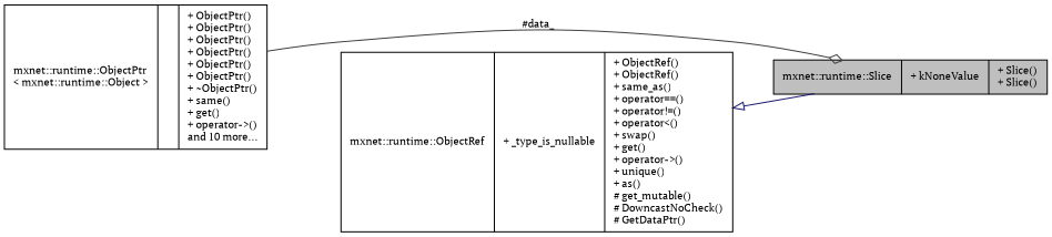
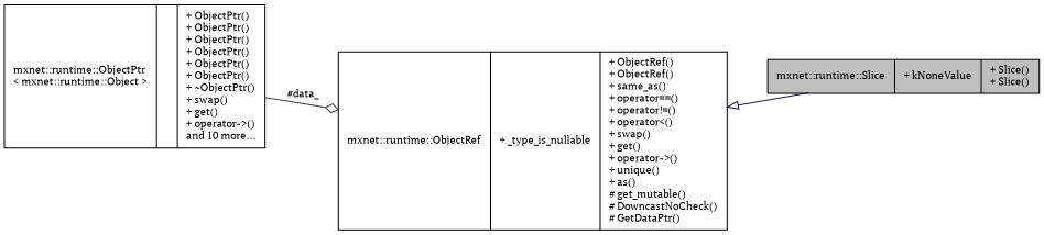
  digraph {
    fontname="PT Serif"
    rankdir=LR
    node [color=black fillcolor=white fontname="PT Serif" fontsize=10 shape=record style=filled]
    edge [fontname="PT Serif" fontsize=10 labelfontname=Helvetica labelfontsize=10 style=solid]
    n1 [fillcolor=grey75 fontcolor=black height=0.2 label="{mxnet::runtime::Slice\n|+ kNoneValue\l|+ Slice()\l+ Slice()\l}" width=0.4]
    n2 [height=0.2 label="{mxnet::runtime::ObjectRef\n|+ _type_is_nullable\l|+ ObjectRef()\l+ ObjectRef()\l+ same_as()\l+ operator==()\l+ operator!=()\l+ operator\<()\l+ swap()\l+ get()\l+ operator-\>()\l+ unique()\l+ as()\l# get_mutable()\l# DowncastNoCheck()\l# GetDataPtr()\l}" width=0.4]
-   n3 [height=0.2 label="{mxnet::runtime::ObjectPtr\l\< mxnet::runtime::Object \>\n||+ ObjectPtr()\l+ ObjectPtr()\l+ ObjectPtr()\l+ ObjectPtr()\l+ ObjectPtr()\l+ ObjectPtr()\l+ ~ObjectPtr()\l+ same()\l+ get()\l+ operator-\>()\land 10 more...\l}" width=0.4]
+   n3 [height=0.2 label="{mxnet::runtime::ObjectPtr\l\< mxnet::runtime::Object \>\n||+ ObjectPtr()\l+ ObjectPtr()\l+ ObjectPtr()\l+ ObjectPtr()\l+ ObjectPtr()\l+ ObjectPtr()\l+ ~ObjectPtr()\l+ swap()\l+ get()\l+ operator-\>()\land 10 more...\l}" width=0.4]
    n2 -> n1 [arrowtail=onormal color=midnightblue dir=back]
-   n3 -> n1 [arrowhead=odiamond color=grey25 label=" #data_"]
+   n3 -> n2 [arrowhead=odiamond color=grey25 label=" #data_"]
  }
